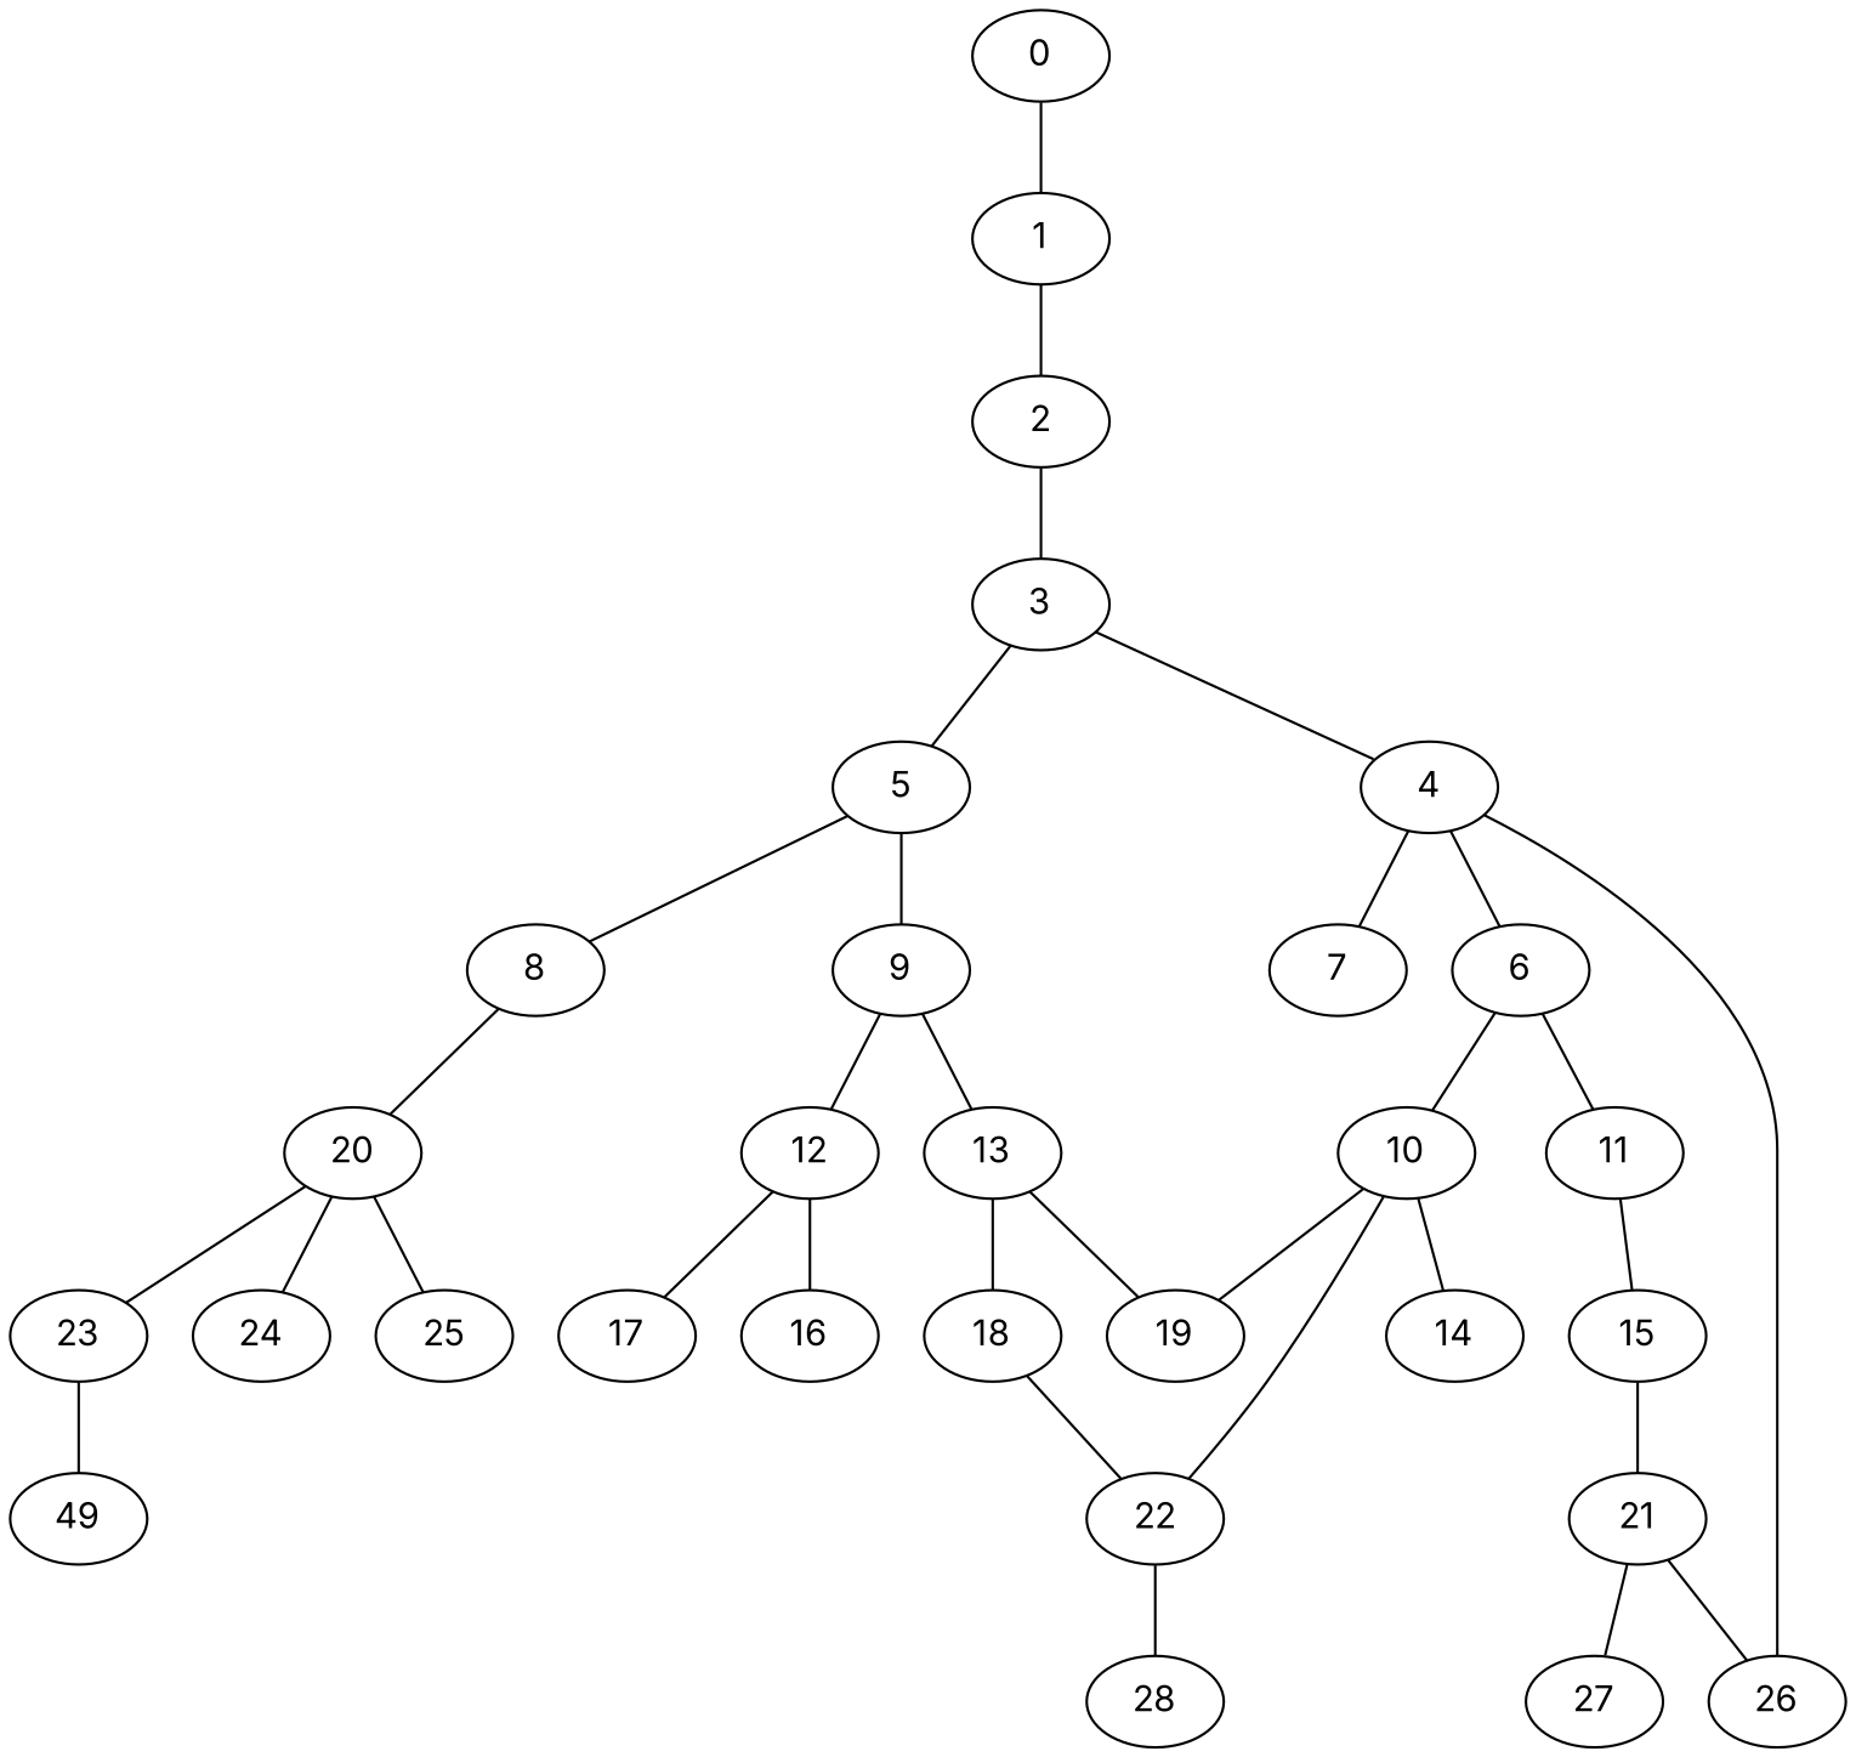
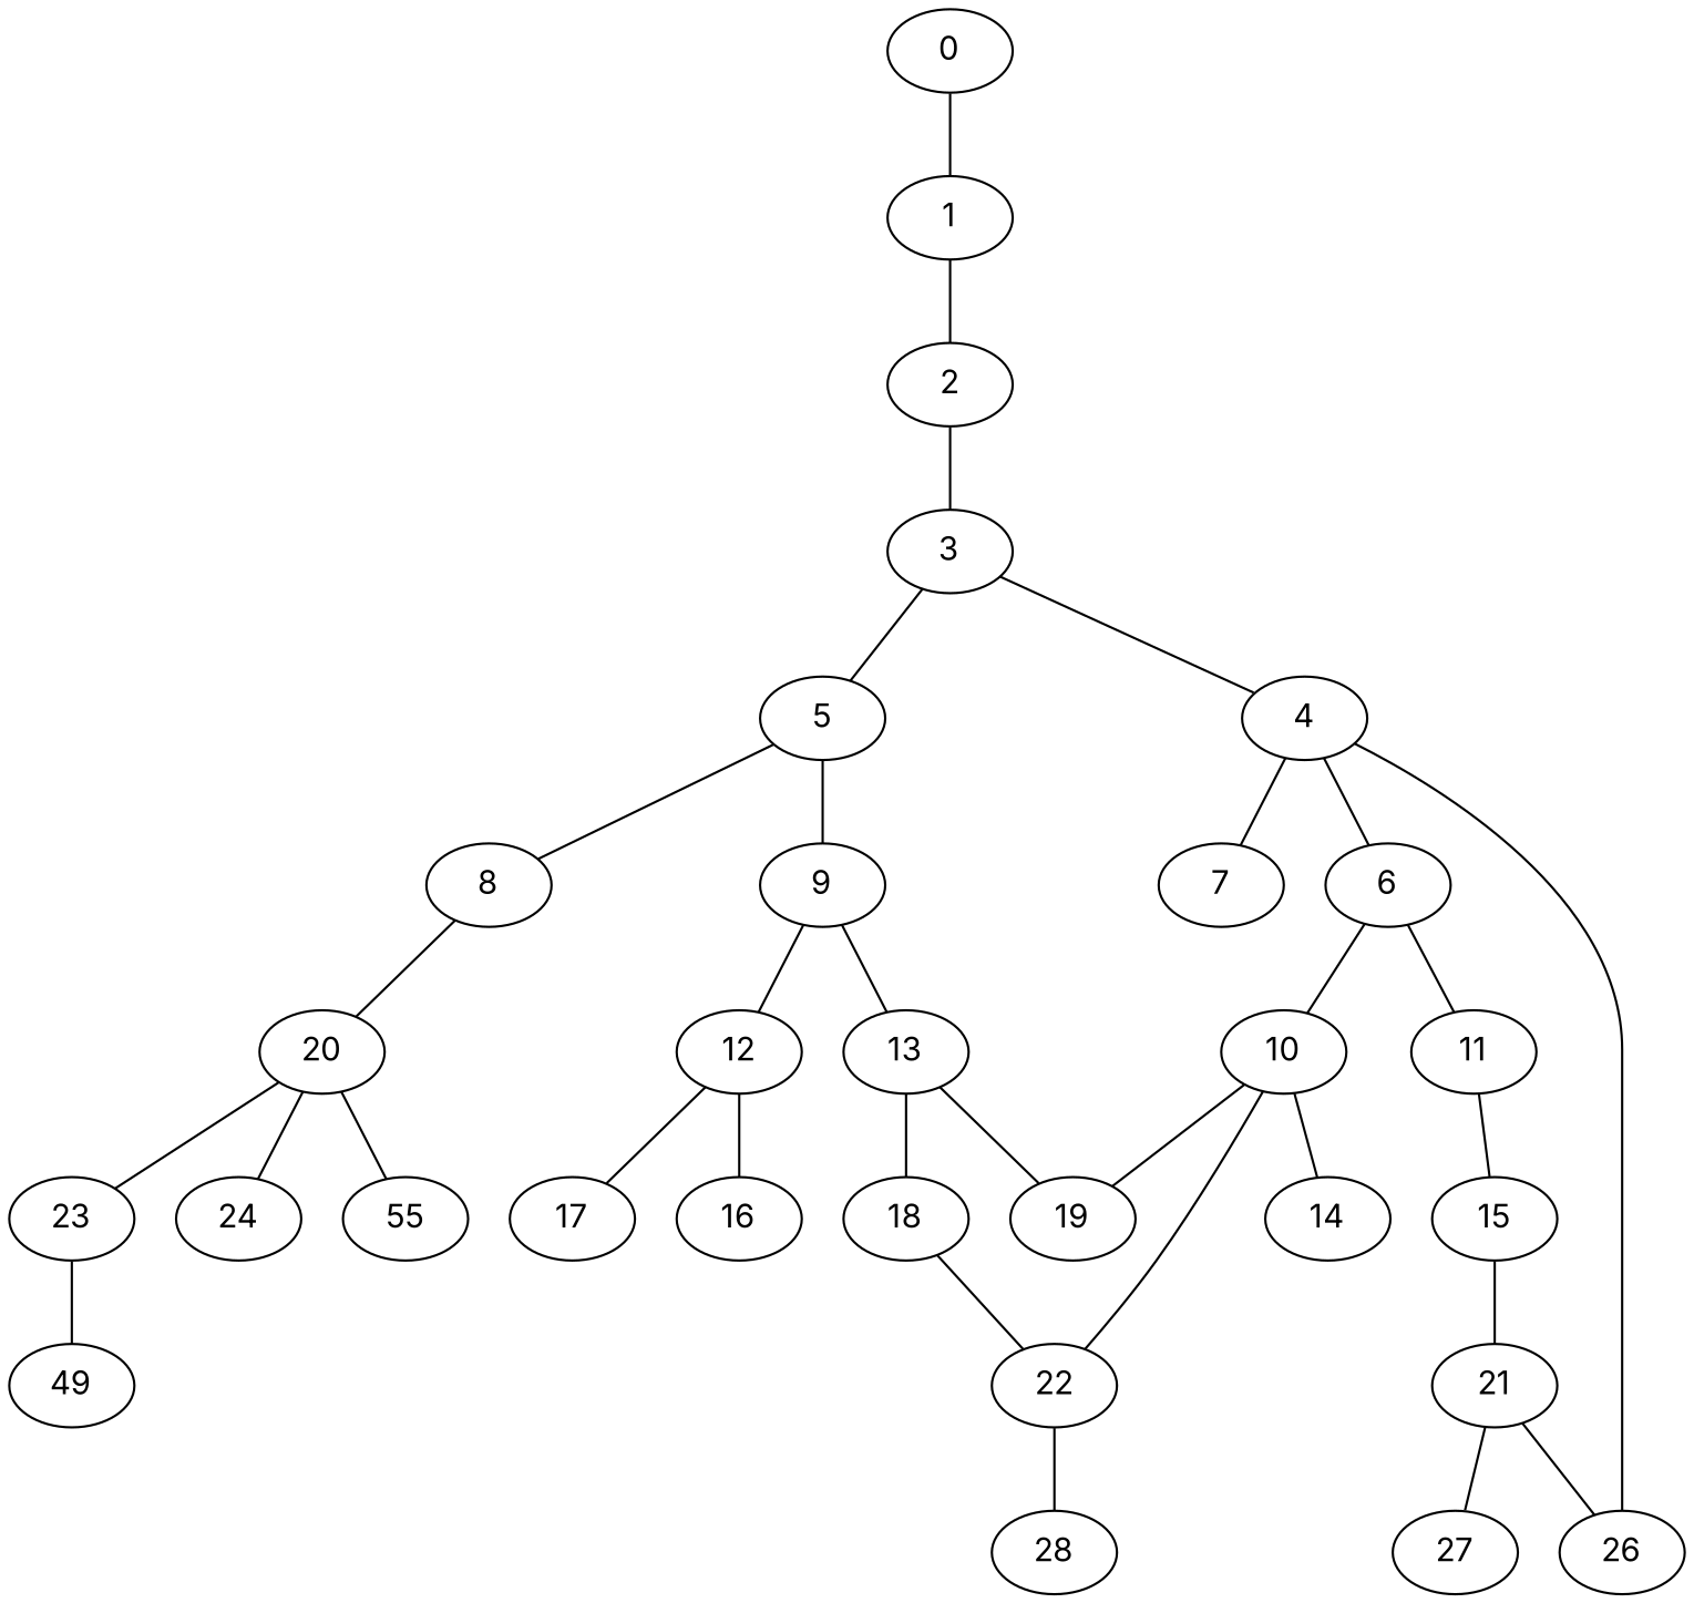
  graph {
    fontname=Inter
    node [fontname=Inter]
    edge [fontname=Inter]
    0
    1
    2
    3
    4
    5
    6
    7
    26
    8
    9
    10
    11
    20
    12
    13
    14
    22
    19
    15
    16
    17
    18
    28
    21
    24
-   25
+   25 [label=55]
    23
    27
    n30 [label=49]
    0 -- 1
    1 -- 2
    2 -- 3
    3 -- 4
    3 -- 5
    4 -- 6
    4 -- 7
    4 -- 26
    5 -- 8
    5 -- 9
    6 -- 10
    6 -- 11
    8 -- 20
    9 -- 12
    9 -- 13
    10 -- 14
    10 -- 22
    10 -- 19
    11 -- 15
    20 -- 24
    20 -- 25
    20 -- 23
    12 -- 16
    12 -- 17
    13 -- 19
    13 -- 18
    22 -- 28
    15 -- 21
    18 -- 22
    21 -- 26
    21 -- 27
    23 -- n30
  }
